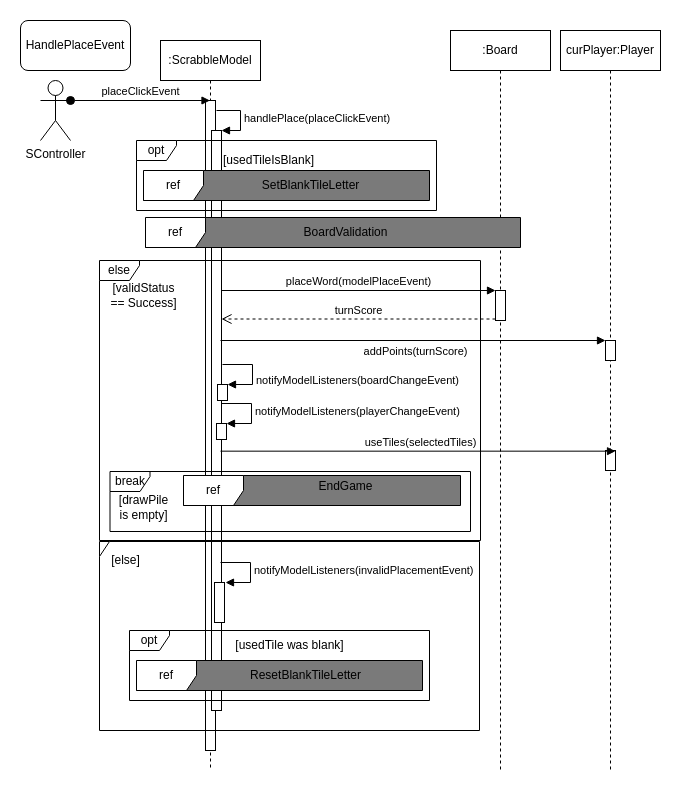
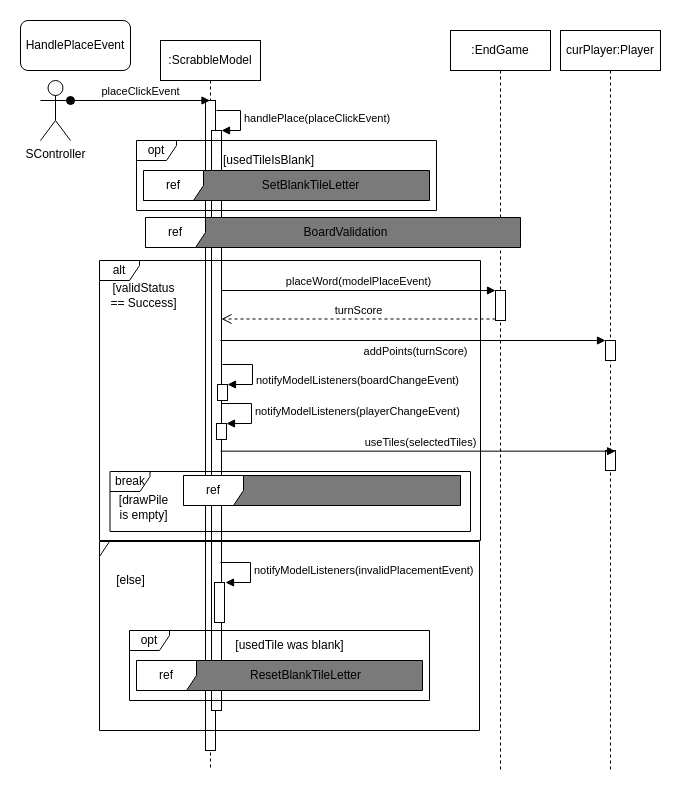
  <mxCell id="0" />
  <mxCell id="1" parent="0" />
  <mxCell id="2" value=":ScrabbleModel" style="shape=umlLifeline;perimeter=lifelinePerimeter;whiteSpace=wrap;html=1;container=1;collapsible=0;recursiveResize=0;outlineConnect=0;" parent="1" vertex="1"><mxGeometry x="160" y="40" width="100" height="730" as="geometry" /></mxCell>
  <mxCell id="3" value="" style="html=1;points=[];perimeter=orthogonalPerimeter;" parent="2" vertex="1"><mxGeometry x="45" y="60" width="10" height="650" as="geometry" /></mxCell>
  <mxCell id="4" value="" style="html=1;points=[];perimeter=orthogonalPerimeter;" parent="2" vertex="1"><mxGeometry x="51" y="90" width="10" height="580" as="geometry" /></mxCell>
  <mxCell id="5" value="handlePlace(placeClickEvent)" style="edgeStyle=orthogonalEdgeStyle;html=1;align=left;spacingLeft=2;endArrow=block;rounded=0;entryX=1;entryY=0;" parent="2" target="4" edge="1"><mxGeometry relative="1" as="geometry"><mxPoint x="56" y="70" as="sourcePoint" /><Array as="points"><mxPoint x="80" y="70" /></Array></mxGeometry></mxCell>
  <mxCell id="6" value="break" style="shape=umlFrame;whiteSpace=wrap;html=1;width=40;height=20;" vertex="1" parent="2"><mxGeometry x="-50.5" y="431" width="360.5" height="60" as="geometry" /></mxCell>
  <mxCell id="7" value="[drawPile &lt;br&gt;is empty]" style="text;html=1;align=center;verticalAlign=middle;resizable=0;points=[];autosize=1;strokeColor=none;fillColor=none;fontColor=default;" vertex="1" parent="2"><mxGeometry x="-47" y="452" width="60" height="30" as="geometry" /></mxCell>
  <mxCell id="8" value="ref" style="shape=umlFrame;whiteSpace=wrap;html=1;labelBackgroundColor=default;fillColor=default;shadow=0;swimlaneFillColor=#7A7A7A;" vertex="1" parent="2"><mxGeometry x="23" y="435" width="277" height="30" as="geometry" /></mxCell>
  <mxCell id="9" value="HandlePlaceEvent" style="whiteSpace=wrap;html=1;rounded=1;" parent="1" vertex="1"><mxGeometry width="110" height="50" as="geometry" x="20" y="20" /></mxCell>
  <mxCell id="10" value="SController" style="shape=umlActor;verticalLabelPosition=bottom;verticalAlign=top;html=1;" parent="1" vertex="1"><mxGeometry x="40" y="80" width="30" height="60" as="geometry" /></mxCell>
  <mxCell id="11" value="placeClickEvent" style="html=1;verticalAlign=bottom;startArrow=oval;endArrow=block;startSize=8;rounded=0;" parent="1" target="2" edge="1"><mxGeometry relative="1" as="geometry"><mxPoint x="70" y="100" as="sourcePoint" /><mxPoint x="130" y="100" as="targetPoint" /></mxGeometry></mxCell>
  <mxCell id="12" value="opt" style="shape=umlFrame;whiteSpace=wrap;html=1;width=40;height=20;" parent="1" vertex="1"><mxGeometry x="136" y="140" width="300" height="70" as="geometry" /></mxCell>
  <mxCell id="13" value="[usedTileIsBlank]" style="text;html=1;align=center;verticalAlign=middle;resizable=0;points=[];autosize=1;strokeColor=none;fillColor=none;" parent="1" vertex="1"><mxGeometry x="213" y="150" width="110" height="20" as="geometry" /></mxCell>
  <mxCell id="14" value="ref" style="shape=umlFrame;whiteSpace=wrap;html=1;labelBackgroundColor=default;fillColor=default;shadow=0;swimlaneFillColor=#7A7A7A;" parent="1" vertex="1"><mxGeometry x="143" y="170" width="286" height="30" as="geometry" /></mxCell>
- <mxCell id="15" value="else" style="shape=umlFrame;whiteSpace=wrap;html=1;width=40;height=20;" parent="1" vertex="1"><mxGeometry x="99" y="260" width="381" height="280" as="geometry" /></mxCell>
+ <mxCell id="15" value="alt" style="shape=umlFrame;whiteSpace=wrap;html=1;width=40;height=20;" parent="1" vertex="1"><mxGeometry x="99" y="260" width="381" height="280" as="geometry" /></mxCell>
  <mxCell id="16" value="SetBlankTileLetter" style="text;html=1;align=center;verticalAlign=middle;resizable=0;points=[];autosize=1;strokeColor=none;fillColor=none;fontColor=default;" parent="1" vertex="1"><mxGeometry x="255" y="175" width="110" height="20" as="geometry" /></mxCell>
  <mxCell id="17" value="BoardValidation" style="text;html=1;align=center;verticalAlign=middle;resizable=0;points=[];autosize=1;strokeColor=none;fillColor=none;fontColor=default;" parent="1" vertex="1"><mxGeometry x="255" y="223" width="100" height="20" as="geometry" /></mxCell>
  <mxCell id="18" value="[validStatus &lt;br&gt;== Success]" style="text;html=1;align=center;verticalAlign=middle;resizable=0;points=[];autosize=1;strokeColor=none;fillColor=none;fontColor=default;" parent="1" vertex="1"><mxGeometry x="103" y="280" width="80" height="30" as="geometry" /></mxCell>
  <mxCell id="19" value="" style="shape=umlFrame;whiteSpace=wrap;html=1;width=10;height=15;" parent="1" vertex="1"><mxGeometry x="99" y="541" width="380" height="189" as="geometry" /></mxCell>
- <mxCell id="20" value="[else]" style="text;html=1;align=center;verticalAlign=middle;resizable=0;points=[];autosize=1;strokeColor=none;fillColor=none;fontColor=default;" parent="1" vertex="1"><mxGeometry x="105" y="550" width="40" height="20" as="geometry" /></mxCell>
+ <mxCell id="20" value="[else]" style="text;html=1;align=center;verticalAlign=middle;resizable=0;points=[];autosize=1;strokeColor=none;fillColor=none;fontColor=default;" parent="1" vertex="1"><mxGeometry x="110" y="570" width="40" height="20" as="geometry" /></mxCell>
  <mxCell id="21" value="ref" style="shape=umlFrame;whiteSpace=wrap;html=1;labelBackgroundColor=default;fillColor=default;shadow=0;swimlaneFillColor=#7A7A7A;" parent="1" vertex="1"><mxGeometry x="136" y="660" width="286" height="30" as="geometry" /></mxCell>
  <mxCell id="22" value="ResetBlankTileLetter" style="text;html=1;align=center;verticalAlign=middle;resizable=0;points=[];autosize=1;strokeColor=none;fillColor=none;fontColor=default;" parent="1" vertex="1"><mxGeometry x="240" y="665" width="130" height="20" as="geometry" /></mxCell>
  <mxCell id="23" value="" style="html=1;points=[];perimeter=orthogonalPerimeter;" parent="1" vertex="1"><mxGeometry x="214" y="582" width="10" height="40" as="geometry" /></mxCell>
  <mxCell id="24" value="notifyModelListeners(invalidPlacementEvent)" style="edgeStyle=orthogonalEdgeStyle;html=1;align=left;spacingLeft=2;endArrow=block;rounded=0;entryX=1;entryY=0;" parent="1" edge="1"><mxGeometry relative="1" as="geometry"><mxPoint x="220" y="562" as="sourcePoint" /><Array as="points"><mxPoint x="250" y="562" /></Array><mxPoint x="225" y="582" as="targetPoint" /></mxGeometry></mxCell>
- <mxCell id="25" value=":Board" style="shape=umlLifeline;perimeter=lifelinePerimeter;whiteSpace=wrap;html=1;container=1;collapsible=0;recursiveResize=0;outlineConnect=0;" parent="1" vertex="1"><mxGeometry x="450" y="30" width="100" height="740" as="geometry" /></mxCell>
+ <mxCell id="25" value=":EndGame" style="shape=umlLifeline;perimeter=lifelinePerimeter;whiteSpace=wrap;html=1;container=1;collapsible=0;recursiveResize=0;outlineConnect=0;" parent="1" vertex="1"><mxGeometry x="450" y="30" width="100" height="740" as="geometry" /></mxCell>
  <mxCell id="26" value="" style="html=1;points=[];perimeter=orthogonalPerimeter;" parent="25" vertex="1"><mxGeometry x="45" y="260" width="10" height="30" as="geometry" /></mxCell>
  <mxCell id="27" value="placeWord(modelPlaceEvent)" style="html=1;verticalAlign=bottom;endArrow=block;entryX=0;entryY=0;rounded=0;" parent="1" source="4" target="26" edge="1"><mxGeometry relative="1" as="geometry"><mxPoint x="650" y="260" as="sourcePoint" /></mxGeometry></mxCell>
  <mxCell id="28" value="turnScore" style="html=1;verticalAlign=bottom;endArrow=open;dashed=1;endSize=8;exitX=0;exitY=0.95;rounded=0;" parent="1" source="26" target="4" edge="1"><mxGeometry relative="1" as="geometry"><mxPoint x="650" y="336" as="targetPoint" /></mxGeometry></mxCell>
  <mxCell id="29" value="ref" style="shape=umlFrame;whiteSpace=wrap;html=1;labelBackgroundColor=default;fillColor=default;shadow=0;swimlaneFillColor=#7A7A7A;" parent="1" vertex="1"><mxGeometry x="145" y="217" width="375" height="30" as="geometry" /></mxCell>
  <mxCell id="30" value="curPlayer:Player" style="shape=umlLifeline;perimeter=lifelinePerimeter;whiteSpace=wrap;html=1;container=1;collapsible=0;recursiveResize=0;outlineConnect=0;" parent="1" vertex="1"><mxGeometry x="560" y="30" width="100" height="740" as="geometry" /></mxCell>
  <mxCell id="31" value="" style="html=1;points=[];perimeter=orthogonalPerimeter;" parent="30" vertex="1"><mxGeometry x="45" y="310" width="10" height="20" as="geometry" /></mxCell>
  <mxCell id="32" value="" style="html=1;points=[];perimeter=orthogonalPerimeter;" vertex="1" parent="30"><mxGeometry x="45" y="420" width="10" height="20" as="geometry" /></mxCell>
  <mxCell id="33" value="addPoints(turnScore)" style="html=1;verticalAlign=bottom;endArrow=block;rounded=0;" parent="1" target="31" edge="1"><mxGeometry x="0.013" y="-20" relative="1" as="geometry"><mxPoint x="220" y="340" as="sourcePoint" /><mxPoint x="494" y="340" as="targetPoint" /><mxPoint as="offset" /></mxGeometry></mxCell>
  <mxCell id="34" value="" style="html=1;points=[];perimeter=orthogonalPerimeter;" vertex="1" parent="1"><mxGeometry x="217" y="384" width="10" height="16" as="geometry" /></mxCell>
  <mxCell id="35" value="notifyModelListeners(boardChangeEvent)" style="edgeStyle=orthogonalEdgeStyle;html=1;align=left;spacingLeft=2;endArrow=block;rounded=0;entryX=1;entryY=0;" edge="1" parent="1" target="34"><mxGeometry x="0.226" relative="1" as="geometry"><mxPoint x="222" y="364" as="sourcePoint" /><Array as="points"><mxPoint x="252" y="364" /></Array><mxPoint as="offset" /></mxGeometry></mxCell>
  <mxCell id="36" value="" style="html=1;points=[];perimeter=orthogonalPerimeter;" vertex="1" parent="1"><mxGeometry x="216" y="423" width="10" height="16" as="geometry" /></mxCell>
  <mxCell id="37" value="notifyModelListeners(playerChangeEvent)" style="edgeStyle=orthogonalEdgeStyle;html=1;align=left;spacingLeft=2;endArrow=block;rounded=0;entryX=1;entryY=0;" edge="1" parent="1" target="36"><mxGeometry relative="1" as="geometry"><mxPoint x="221" y="403" as="sourcePoint" /><Array as="points"><mxPoint x="251" y="403" /></Array></mxGeometry></mxCell>
- <mxCell id="38" value="EndGame" style="text;html=1;align=center;verticalAlign=middle;resizable=0;points=[];autosize=1;strokeColor=none;fillColor=none;fontColor=default;" vertex="1" parent="1"><mxGeometry x="310" y="476" width="70" height="20" as="geometry" /></mxCell>
  <mxCell id="39" value="useTiles(selectedTiles)" style="html=1;verticalAlign=bottom;endArrow=block;rounded=0;" edge="1" parent="1"><mxGeometry x="0.013" relative="1" as="geometry"><mxPoint x="220" y="450.66" as="sourcePoint" /><mxPoint x="615" y="450.66" as="targetPoint" /><mxPoint as="offset" /></mxGeometry></mxCell>
  <mxCell id="40" value="opt" style="shape=umlFrame;whiteSpace=wrap;html=1;width=40;height=20;" vertex="1" parent="1"><mxGeometry x="129" y="630" width="300" height="70" as="geometry" /></mxCell>
  <mxCell id="41" value="[usedTile was blank]" style="text;html=1;align=center;verticalAlign=middle;resizable=0;points=[];autosize=1;strokeColor=none;fillColor=none;" vertex="1" parent="1"><mxGeometry x="229" y="635" width="120" height="20" as="geometry" /></mxCell>
  <mxCell id="42" value="BoardValidation" style="text;html=1;align=center;verticalAlign=middle;resizable=0;points=[];autosize=1;strokeColor=none;fillColor=none;" vertex="1" parent="1"><mxGeometry x="295" y="222" width="100" height="20" as="geometry" /></mxCell>
